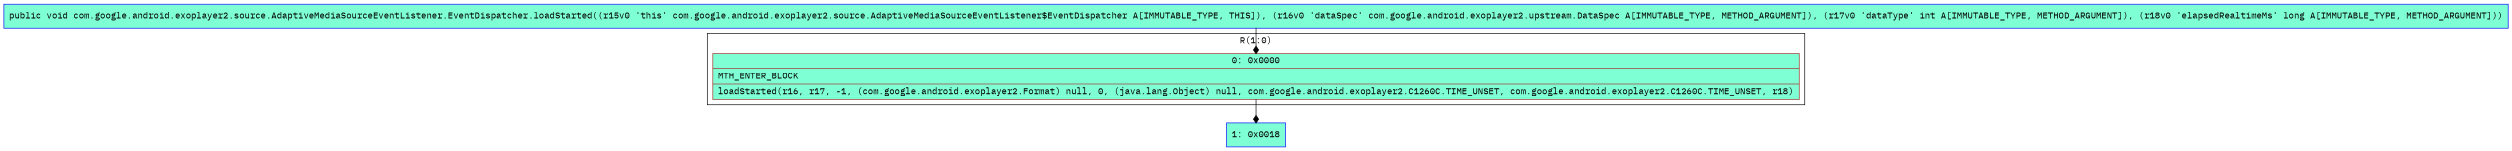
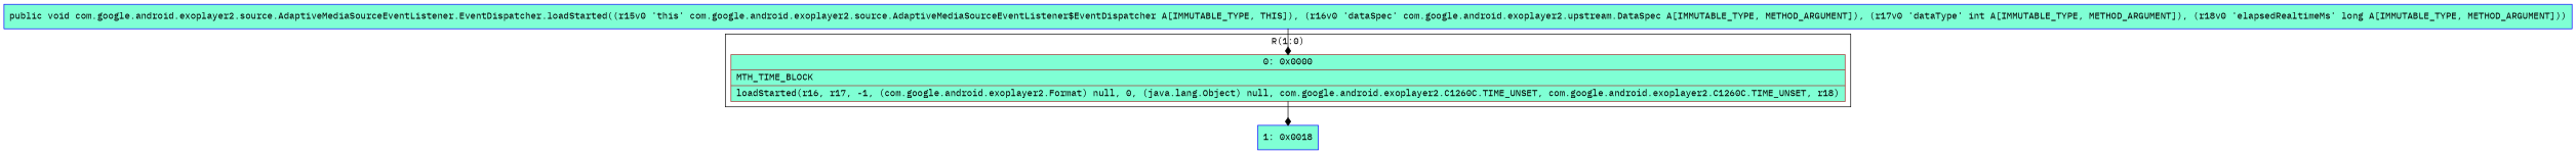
  digraph {
    fontname="IBM Plex Mono"
    node [color=blue shape=record style=filled fillcolor=aquamarine fontname="IBM Plex Mono"]
    edge [arrowhead=diamond fontname="IBM Plex Mono"]
-   n1 [color=brown label="{0\:\ 0x0000|MTH_ENTER_BLOCK\l|loadStarted(r16, r17, \-1, (com.google.android.exoplayer2.Format) null, 0, (java.lang.Object) null, com.google.android.exoplayer2.C1260C.TIME_UNSET, com.google.android.exoplayer2.C1260C.TIME_UNSET, r18)\l}"]
+   n1 [color=brown label="{0\:\ 0x0000|MTH_TIME_BLOCK\l|loadStarted(r16, r17, \-1, (com.google.android.exoplayer2.Format) null, 0, (java.lang.Object) null, com.google.android.exoplayer2.C1260C.TIME_UNSET, com.google.android.exoplayer2.C1260C.TIME_UNSET, r18)\l}"]
    n2 [label="{1\:\ 0x0018}"]
    n3 [label="{public void com.google.android.exoplayer2.source.AdaptiveMediaSourceEventListener.EventDispatcher.loadStarted((r15v0 'this' com.google.android.exoplayer2.source.AdaptiveMediaSourceEventListener$EventDispatcher A[IMMUTABLE_TYPE, THIS]), (r16v0 'dataSpec' com.google.android.exoplayer2.upstream.DataSpec A[IMMUTABLE_TYPE, METHOD_ARGUMENT]), (r17v0 'dataType' int A[IMMUTABLE_TYPE, METHOD_ARGUMENT]), (r18v0 'elapsedRealtimeMs' long A[IMMUTABLE_TYPE, METHOD_ARGUMENT])) }"]
    subgraph cluster_1 {
      label="R(1:0)"
      n1
    }
    n1 -> n2
    n3 -> n1
  }
